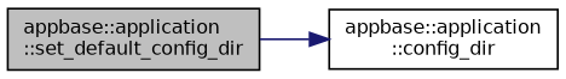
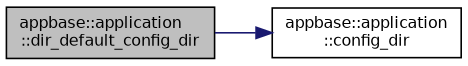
  digraph {
    rankdir=LR
    node [color=black fontname=Helvetica fontsize=10 shape=record style=filled]
-   n1 [fillcolor=grey75 fontcolor=black height=0.2 label="appbase::application\l::set_default_config_dir" width=0.4]
+   n1 [fillcolor=grey75 fontcolor=black height=0.2 label="appbase::application\l::dir_default_config_dir" width=0.4]
    n2 [fillcolor=white height=0.2 label="appbase::application\l::config_dir" width=0.4]
    n1 -> n2 [color=midnightblue fontname=Helvetica fontsize=10 labelfontname=Helvetica labelfontsize=10 style=solid]
  }
